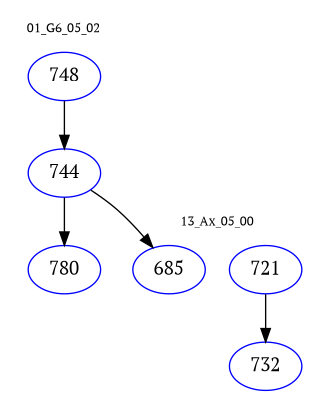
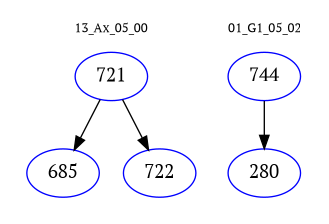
  digraph {
    fontname="PT Serif"
    node [color=blue fontname="PT Serif"]
    edge [color=black fontname="PT Serif"]
    n1 [label=721]
    n2 [label=685]
-   n3 [label=732]
-   n4 [label=748]
+   n3 [label=722]
    n5 [label=744]
-   n6 [label=780]
+   n6 [label=280]
    subgraph cluster_1 {
      color=white
      fontsize=10
      label="13_Ax_05_00"
      n1
      n2
      n3
    }
    subgraph cluster_2 {
      color=white
      fontsize=10
-     label="01_G6_05_02"
-     n4
+     label="01_G1_05_02"
      n5
      n6
    }
-   n5 -> n2
+   n1 -> n2
    n1 -> n3
-   n4 -> n5
    n5 -> n6
  }
